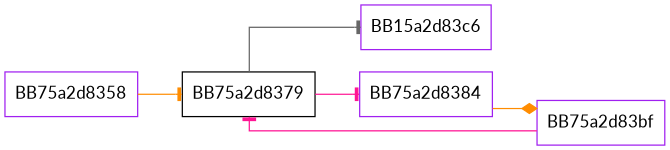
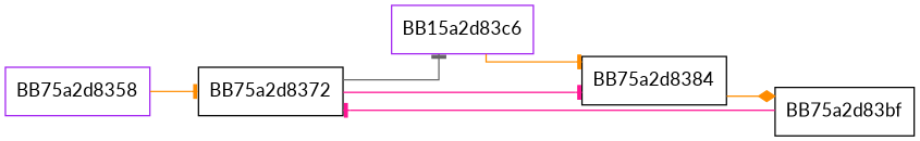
  digraph {
    fontname=Lato
    rankdir=LR
    splines=ortho
    node [color=black fontname=Lato shape=box]
    edge [arrowhead=tee color=darkorange fontname=Lato]
    BB75a2d8358 [color=purple]
-   BB75a2d8379
-   BB75a2d83bf [color=purple]
+   BB75a2d8379 [label=BB75a2d8372]
+   BB75a2d83bf
    n4 [color=purple label=BB15a2d83c6]
-   BB75a2d8384 [color=purple]
+   BB75a2d8384
    BB75a2d8358 -> BB75a2d8379
    BB75a2d8379 -> n4 [color=gray40]
    BB75a2d8379 -> BB75a2d8384 [color=deeppink]
    BB75a2d83bf -> BB75a2d8379 [color=deeppink]
+   n4 -> BB75a2d8384
    BB75a2d8384 -> BB75a2d83bf [arrowhead=diamond]
  }
